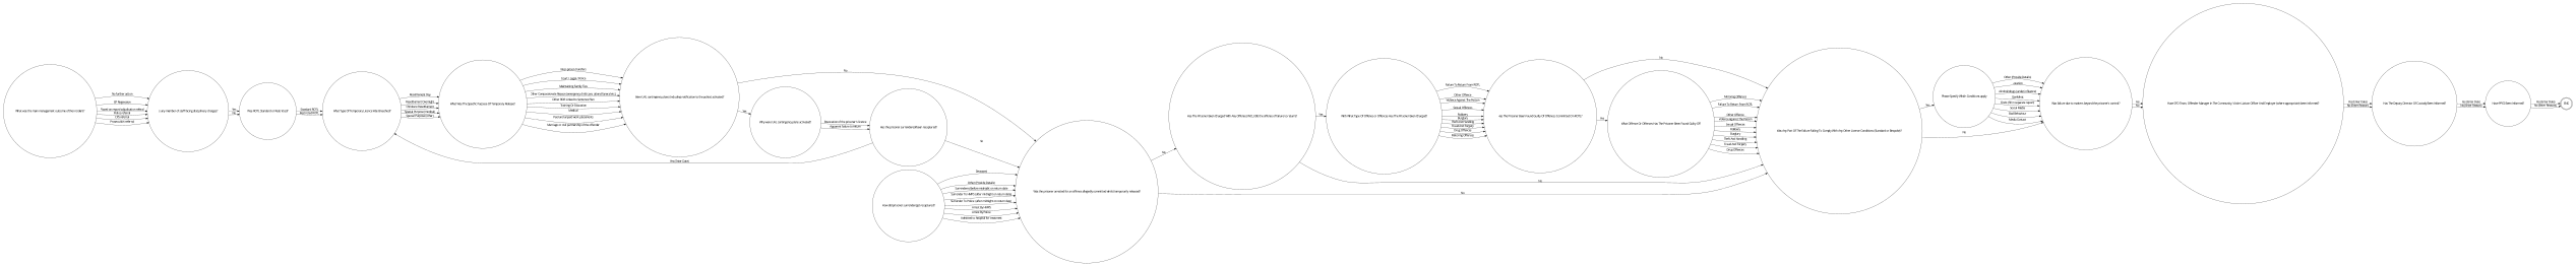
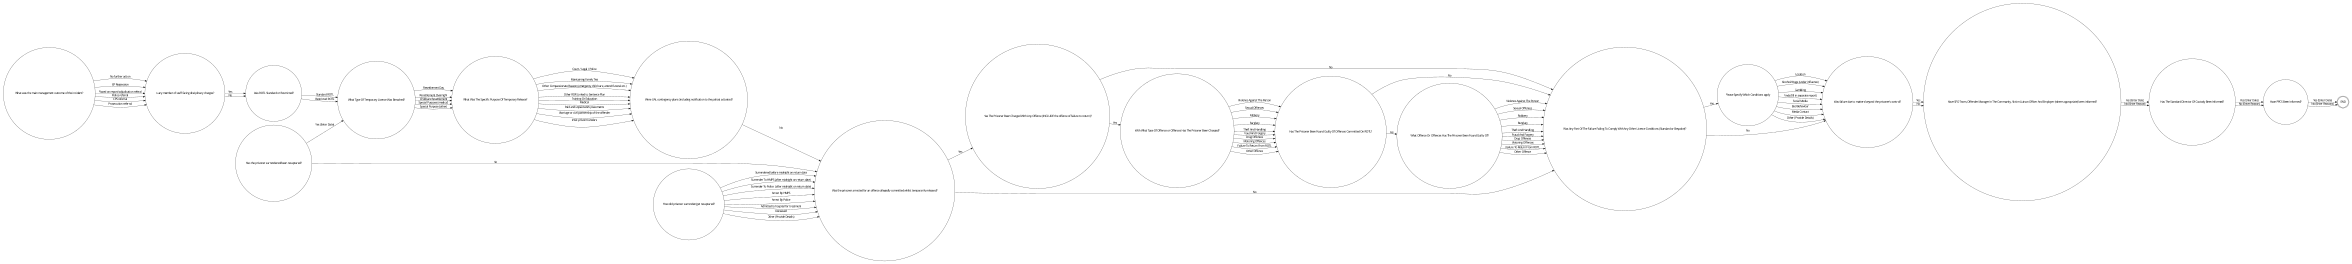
  digraph {
    fontname="Open Sans"
    rankdir=LR
    node [fontname="Open Sans" shape=circle]
    edge [fontname="Open Sans"]
    n1 [label="What was the main management outcome of the incident?"]
    n2 [label="Is any member of staff facing disciplinary charges?"]
    n3 [label="Was ROTL Standard or Restricted?"]
    n4 [label=END shape=doublecircle]
    n5 [label="What Type Of Temporary Licence Was Breached?"]
    n6 [label="What Was The Specific Purpose Of Temporary Release?"]
    n7 [label="Were UAL contingency plans (including notification to the police) activated?"]
-   n8 [label="Why were UAL contingency plans activated?"]
    n9 [label="Was the prisoner arrested for an offence allegedly committed whilst temporarily released?"]
    n10 [label="Has the prisoner surrendered/been recaptured?"]
    n11 [label="Has The Prisoner Been Charged With Any Offence (INCLUDE the offence of failure to return)?"]
    n12 [label="Was Any Part Of The Failure Failing To Comply With Any Other Licence Conditions (Standard or Bespoke)?"]
    n13 [label="With What Type Of Offence or Offences Has The Prisoner Been Charged?"]
    n14 [label="Please Specify Which Conditions apply"]
    n15 [label="Was failure due to matters beyond the prisoner’s control?"]
    n16 [label="How did prisoner surrender/get recaptured?"]
    n17 [label="Has The Prisoner Been Found Guilty Of Offences Committed On ROTL?"]
    n18 [label="Have SFO Team, Offender Manager In The Community, Victim Liaison Officer And Employer (where appropriate) been informed?"]
    n19 [label="What Offence Or Offences Has The Prisoner Been Found Guilty Of?"]
-   n20 [label="Has The Deputy Director Of Custody Been Informed?"]
+   n20 [label="Has The Standard Director Of Custody Been Informed?"]
    n21 [label="Have PPCS Been Informed?"]
    n1 -> n2 [label="No further action"]
    n1 -> n2 [label="IEP Regression"]
    n1 -> n2 [label="Placed on report/adjudication referal"]
    n1 -> n2 [label="Police referral"]
    n1 -> n2 [label="CPS referral"]
    n1 -> n2 [label="Prosecution referral"]
    n2 -> n3 [label=Yes]
    n2 -> n3 [label=No]
    n3 -> n5 [label="Standard ROTL"]
    n3 -> n5 [label="Restricted ROTL"]
    n5 -> n6 [label="Resettlement Day"]
    n5 -> n6 [label="Resettlement Overnight"]
    n5 -> n6 [label="Childcare Resettlement"]
    n5 -> n6 [label="Special Purpose (medical)"]
    n5 -> n6 [label="Special Purpose (other)"]
    n6 -> n7 [label="Court / Legal / Police"]
    n6 -> n7 [label="Maintaining Family Ties"]
    n6 -> n7 [label="Other Compassionate Reason (emergency child care, attend funeral etc.)"]
    n6 -> n7 [label="Other RDR Linked to Sentence Plan"]
    n6 -> n7 [label="Training Or Education"]
    n6 -> n7 [label=Medical]
    n6 -> n7 [label="Paid and unpaid work placements"]
    n6 -> n7 [label="Marriage or civil partnership of the offender"]
    n6 -> n7 [label="Inter-prison transfers"]
-   n7 -> n8 [label=Yes]
    n7 -> n9 [label=No]
-   n8 -> n10 [label="Apparent failure to return"]
-   n8 -> n10 [label="Revocation of the prisoner's licence"]
    n9 -> n11 [label=Yes]
    n9 -> n12 [label=No]
    n10 -> n5 [label="Yes (Enter Date)"]
    n10 -> n9 [label=No]
    n11 -> n12 [label=No]
    n11 -> n13 [label=Yes]
    n12 -> n14 [label=Yes]
    n12 -> n15 [label=No]
    n13 -> n17 [label="Violence Against The Person"]
    n13 -> n17 [label="Sexual Offences"]
    n13 -> n17 [label=Robbery]
    n13 -> n17 [label=Burglary]
    n13 -> n17 [label="Theft And Handling"]
    n13 -> n17 [label="Fraud And Forgery"]
    n13 -> n17 [label="Drug Offences"]
    n13 -> n17 [label="Motoring Offences"]
    n13 -> n17 [label="Failure To Return From ROTL"]
    n13 -> n17 [label="Other Offence"]
    n14 -> n15 [label=Location]
    n14 -> n15 [label="Alcohol/drugs (under influence)"]
    n14 -> n15 [label=Gambling]
    n14 -> n15 [label="Finds (fill in separate report)"]
    n14 -> n15 [label="Social Media"]
    n14 -> n15 [label="Bad Behaviour"]
    n14 -> n15 [label="Media Contact"]
    n14 -> n15 [label="Other (Provide Details)"]
    n15 -> n18 [label=Yes]
    n15 -> n18 [label=No]
    n16 -> n9 [label="Surrendered before midnight on return date"]
    n16 -> n9 [label="Surrender To HMPS (after midnight on return date)"]
    n16 -> n9 [label="Surrender To Police  (after midnight on return date)"]
    n16 -> n9 [label="Arrest By HMPS"]
    n16 -> n9 [label="Arrest By Police"]
    n16 -> n9 [label="Admitted to hospital for treatment"]
    n16 -> n9 [label=Deceased]
    n16 -> n9 [label="Other (Provide Details)"]
    n17 -> n12 [label=No]
    n17 -> n19 [label=Yes]
    n18 -> n20 [label="Yes (Enter Date)"]
    n18 -> n20 [label="No (Enter Reason)"]
    n19 -> n12 [label="Violence Against The Person"]
    n19 -> n12 [label="Sexual Offences"]
    n19 -> n12 [label=Robbery]
    n19 -> n12 [label=Burglary]
    n19 -> n12 [label="Theft And Handling"]
    n19 -> n12 [label="Fraud And Forgery"]
    n19 -> n12 [label="Drug Offences"]
    n19 -> n12 [label="Motoring Offences"]
    n19 -> n12 [label="Failure To Return From ROTL"]
    n19 -> n12 [label="Other Offence"]
    n20 -> n21 [label="Yes (Enter Date)"]
    n20 -> n21 [label="No (Enter Reason)"]
    n21 -> n4 [label="Yes (Enter Date)"]
    n21 -> n4 [label="No (Enter Reasons)"]
  }
